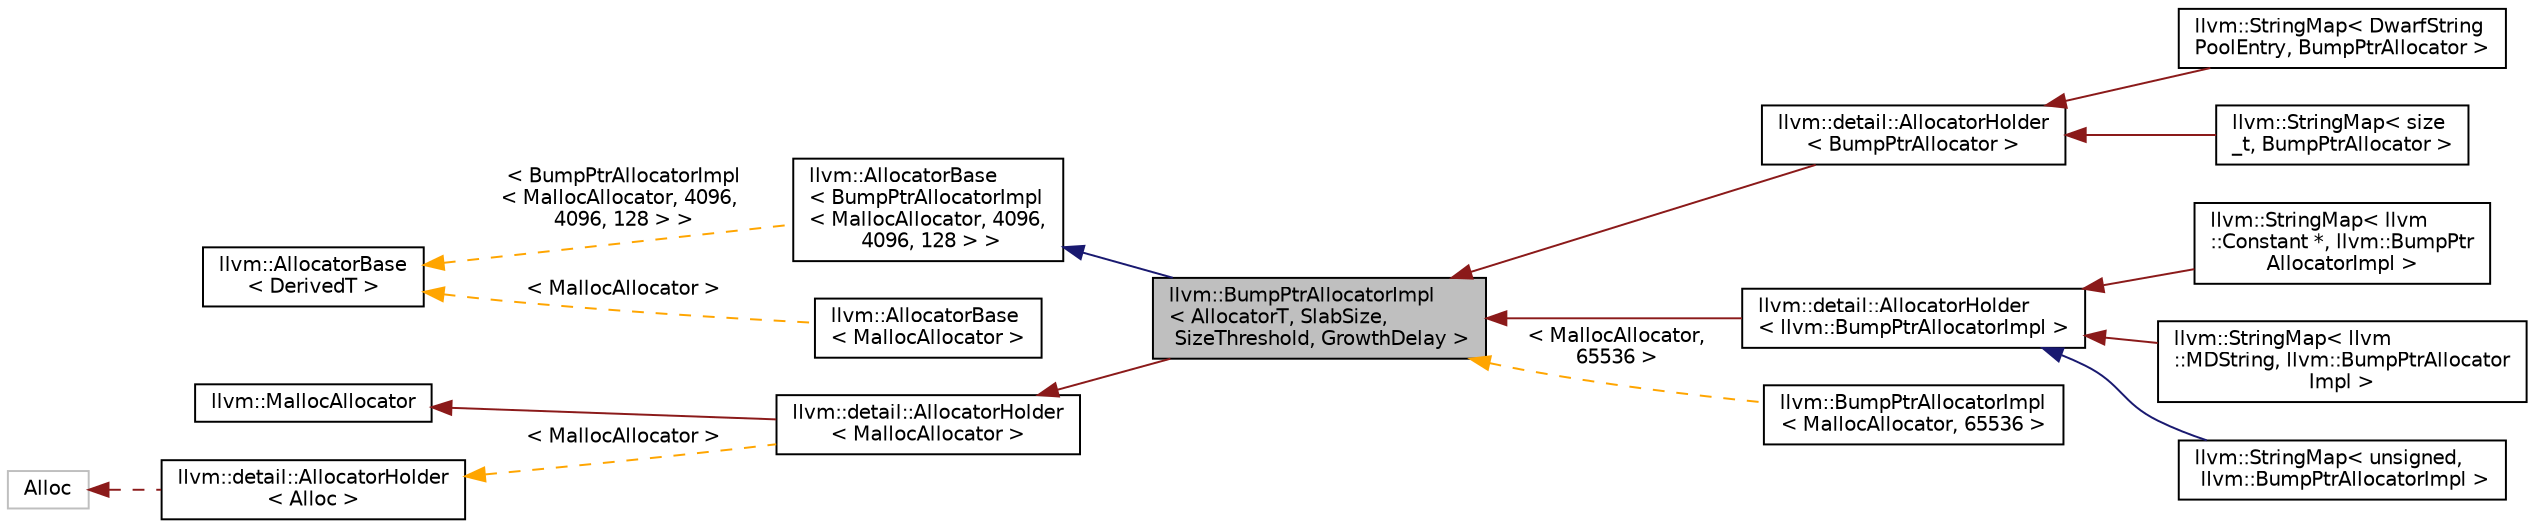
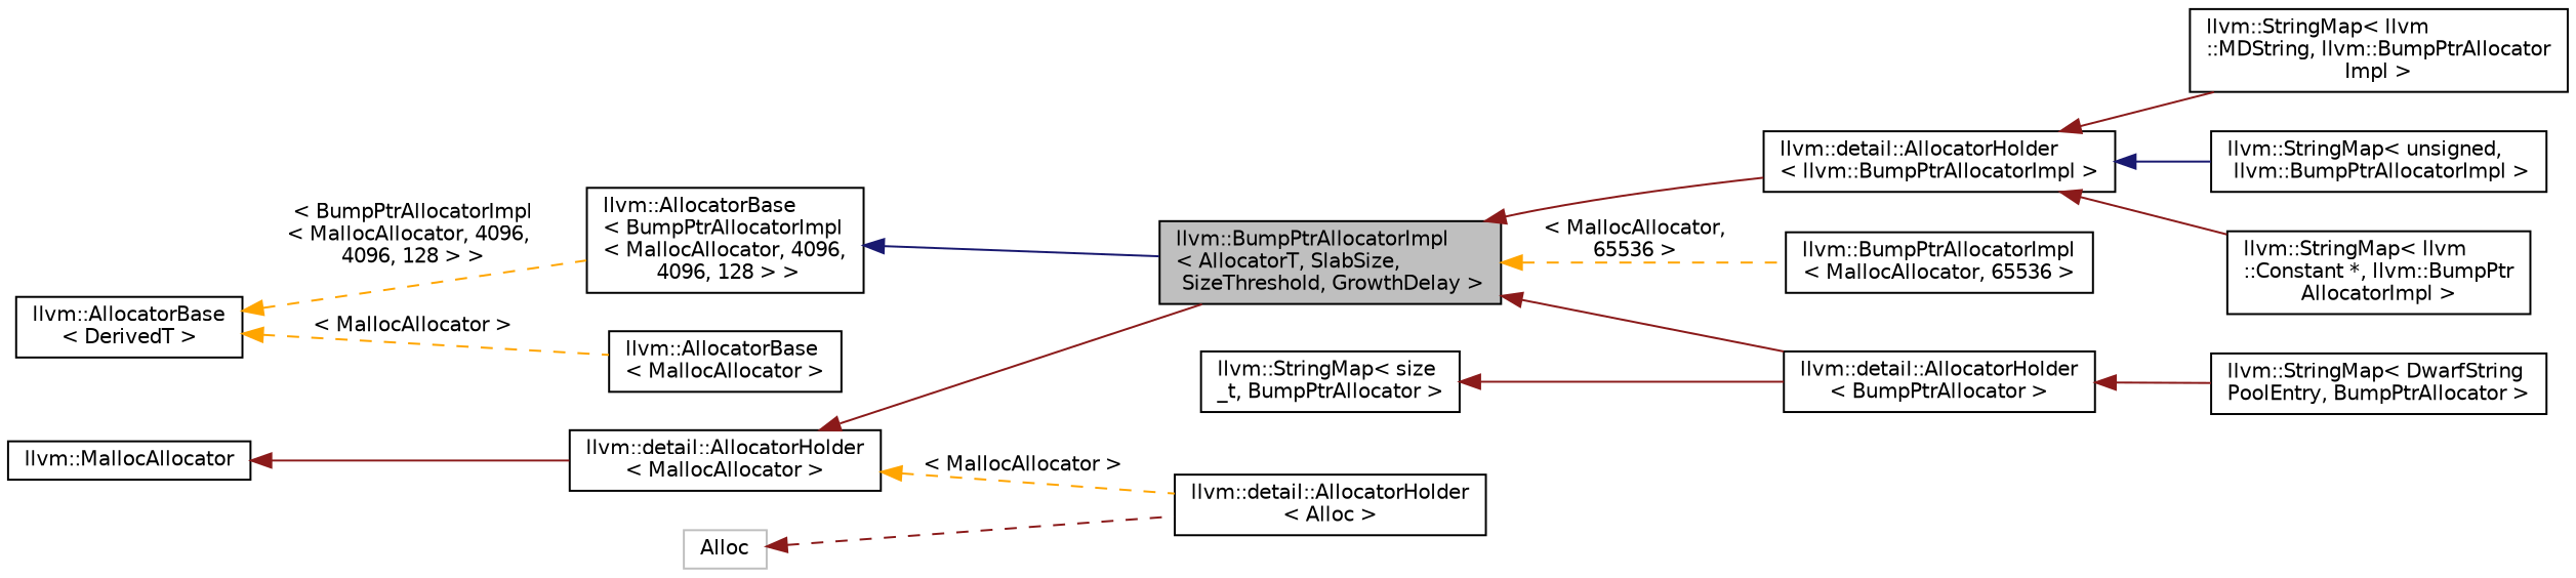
  digraph {
    rankdir=LR
    node [color=black fontname=Helvetica fontsize=10 shape=record]
    edge [color=firebrick4 dir=back fontname=Helvetica fontsize=10 labelfontname=Helvetica labelfontsize=10 style=solid]
    n1 [fillcolor=grey75 fontcolor=black height=0.2 label="llvm::BumpPtrAllocatorImpl\l\< AllocatorT, SlabSize,\l SizeThreshold, GrowthDelay \>" style=filled width=0.4]
    n2 [height=0.2 label="llvm::detail::AllocatorHolder\l\< BumpPtrAllocator \>" width=0.4]
    n3 [height=0.2 label="llvm::detail::AllocatorHolder\l\< llvm::BumpPtrAllocatorImpl \>" width=0.4]
    n4 [height=0.2 label="llvm::BumpPtrAllocatorImpl\l\< MallocAllocator, 65536 \>" width=0.4]
    n5 [height=0.2 label="llvm::StringMap\< DwarfString\lPoolEntry, BumpPtrAllocator \>" width=0.4]
    n6 [height=0.2 label="llvm::StringMap\< size\l_t, BumpPtrAllocator \>" width=0.4]
    n7 [height=0.2 label="llvm::StringMap\< llvm\l::Constant *, llvm::BumpPtr\lAllocatorImpl \>" width=0.4]
    n8 [height=0.2 label="llvm::StringMap\< llvm\l::MDString, llvm::BumpPtrAllocator\lImpl \>" width=0.4]
    n9 [height=0.2 label="llvm::StringMap\< unsigned,\l llvm::BumpPtrAllocatorImpl \>" width=0.4]
    n10 [height=0.2 label="llvm::AllocatorBase\l\< BumpPtrAllocatorImpl\l\< MallocAllocator, 4096,\l 4096, 128 \> \>" width=0.4]
    n11 [height=0.2 label="llvm::AllocatorBase\l\< DerivedT \>" width=0.4]
    n12 [height=0.2 label="llvm::AllocatorBase\l\< MallocAllocator \>" width=0.4]
    n13 [height=0.2 label="llvm::detail::AllocatorHolder\l\< MallocAllocator \>" width=0.4]
    n14 [height=0.2 label="llvm::MallocAllocator" width=0.4]
    n15 [height=0.2 label="llvm::detail::AllocatorHolder\l\< Alloc \>" width=0.4]
    n16 [color=grey75 height=0.2 label=Alloc width=0.4]
    n1 -> n2
    n1 -> n3
    n1 -> n4 [color=orange label=" \< MallocAllocator,\l 65536 \>" style=dashed]
    n2 -> n5
-   n2 -> n6
+   n6 -> n2
    n3 -> n7
    n3 -> n8
    n3 -> n9 [color=midnightblue]
    n10 -> n1 [color=midnightblue]
    n11 -> n10 [color=orange label=" \< BumpPtrAllocatorImpl\l\< MallocAllocator, 4096,\l 4096, 128 \> \>" style=dashed]
    n11 -> n12 [color=orange label=" \< MallocAllocator \>" style=dashed]
    n13 -> n1
    n14 -> n13
-   n15 -> n13 [color=orange label=" \< MallocAllocator \>" style=dashed]
+   n13 -> n15 [color=orange label=" \< MallocAllocator \>" style=dashed]
    n16 -> n15 [style=dashed]
  }
